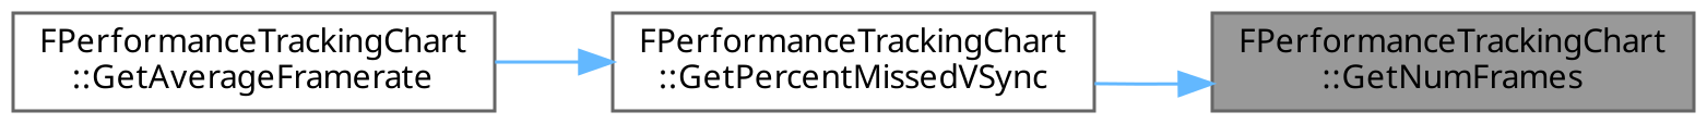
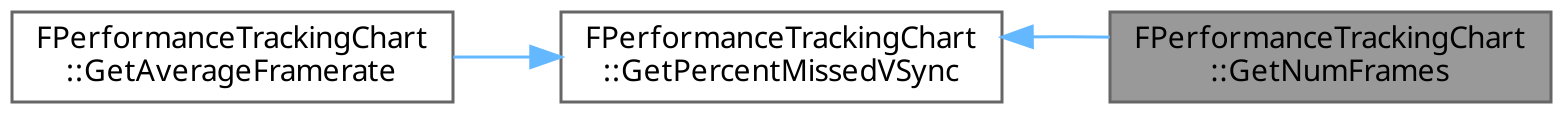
  digraph {
    fontname="Noto Sans"
    rankdir=RL
    node [color=grey40 fillcolor=white fontname="Noto Sans" fontsize=10 shape=box style=filled]
    edge [color=steelblue1 dir=back fontname="Noto Sans" fontsize=10 labelfontname=Helvetica labelfontsize=10 style=solid]
    n1 [color=gray40 fillcolor=grey60 fontcolor=black height=0.2 label="FPerformanceTrackingChart\l::GetNumFrames" width=0.4]
    n2 [height=0.2 label="FPerformanceTrackingChart\l::GetPercentMissedVSync" width=0.4]
    n3 [height=0.2 label="FPerformanceTrackingChart\l::GetAverageFramerate" width=0.4]
-   n1 -> n2
+   n2 -> n1
    n2 -> n3
  }
